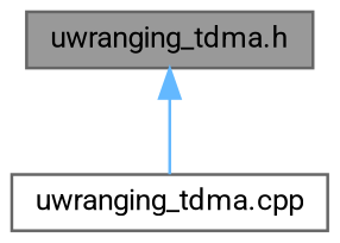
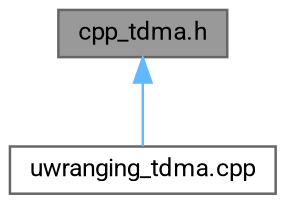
  digraph {
    fontname=Roboto
    node [fontname=Roboto fontsize=10 shape=box style=filled]
-   n1 [color=gray40 fillcolor=grey60 fontcolor=black height=0.2 label="uwranging_tdma.h" width=0.4]
+   n1 [color=gray40 fillcolor=grey60 fontcolor=black height=0.2 label="cpp_tdma.h" width=0.4]
    n2 [color=grey40 fillcolor=white height=0.2 label="uwranging_tdma.cpp" width=0.4]
    n1 -> n2 [color=steelblue1 dir=back fontname=Roboto fontsize=10 labelfontname=Helvetica labelfontsize=10 style=solid]
  }
